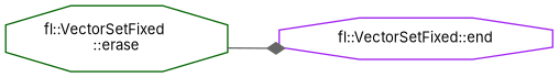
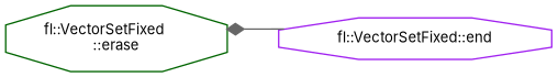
  digraph {
    rankdir=LR
    fontname=Inter
    node [fillcolor=white fontname=Inter fontsize=10 shape=octagon style=filled]
    n1 [color=darkgreen fontcolor=black height=0.2 label="fl::VectorSetFixed\l::erase" width=0.4]
    n2 [color=purple height=0.2 label="fl::VectorSetFixed::end" width=0.4]
-   n1 -> n2 [color=gray40 fontname=Inter fontsize=10 labelfontname=Helvetica labelfontsize=10 style=solid arrowhead=diamond]
+   n2 -> n1 [color=gray40 fontname=Inter fontsize=10 labelfontname=Helvetica labelfontsize=10 style=solid arrowhead=diamond]
  }
